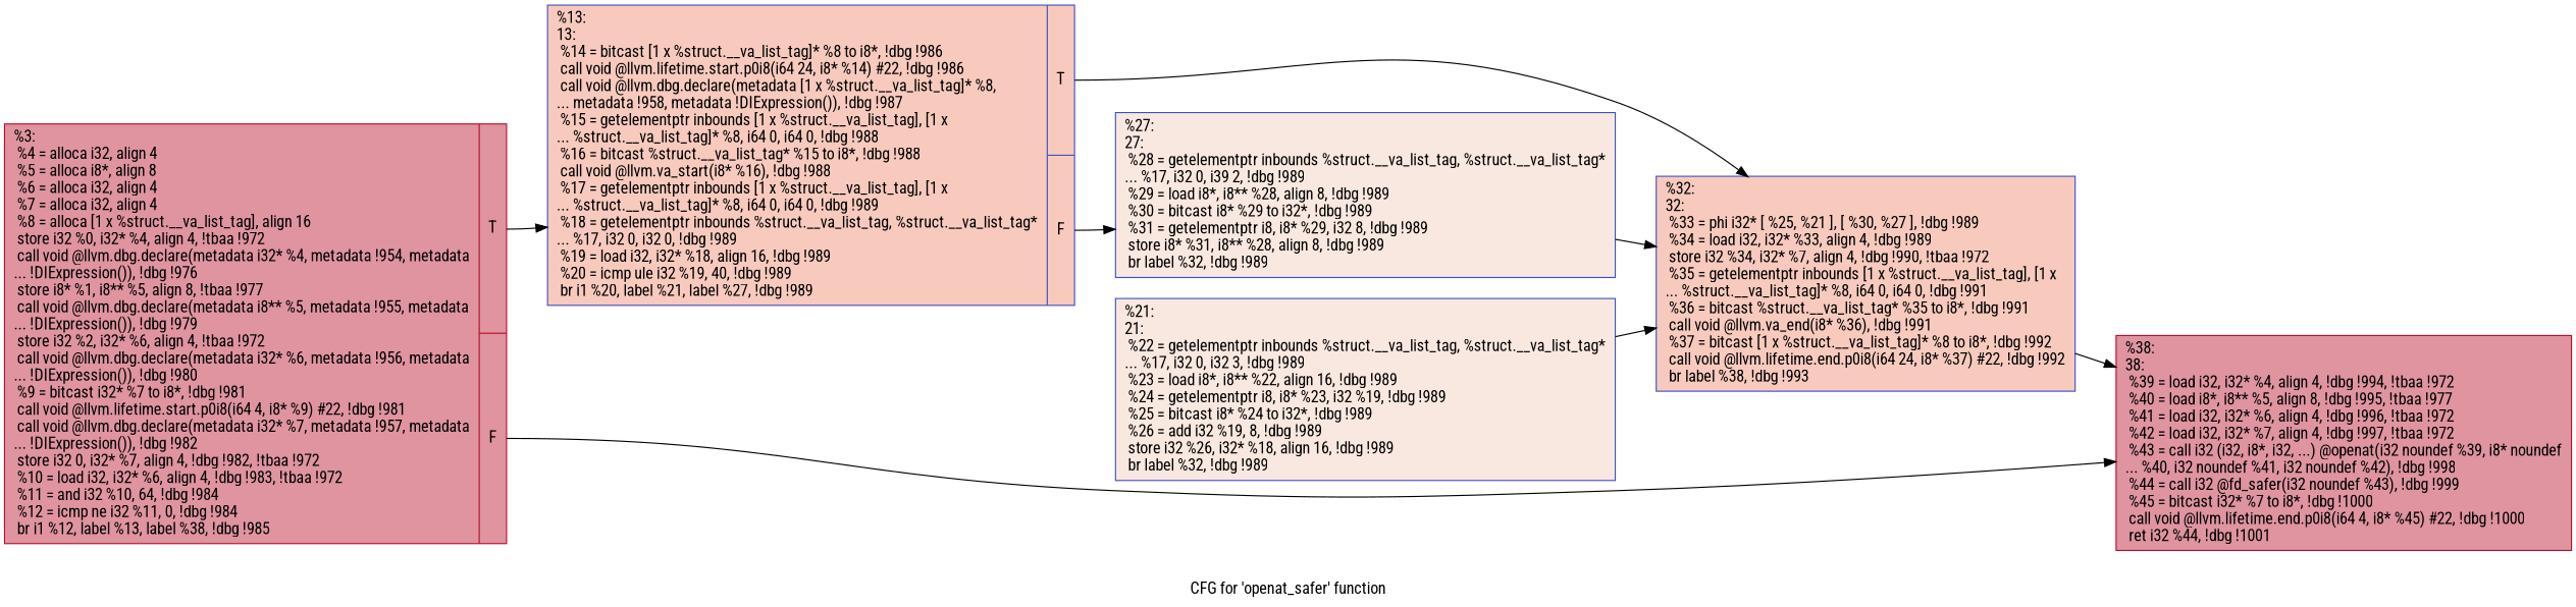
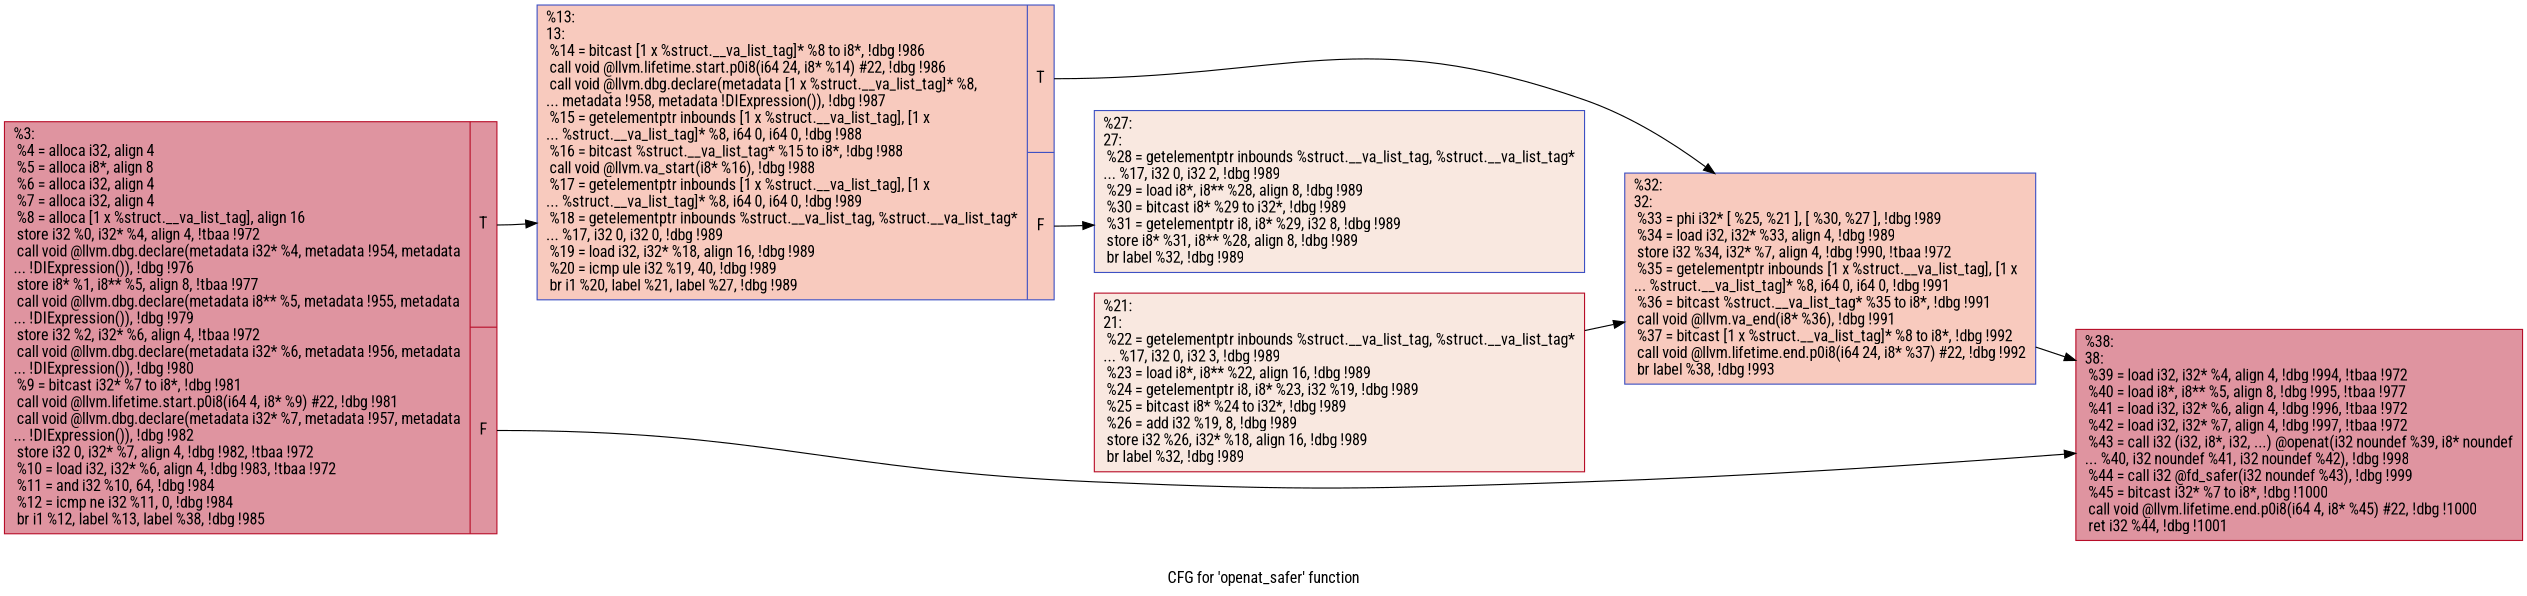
  digraph {
    fontname="Roboto Condensed"
    label="CFG for 'openat_safer' function"
    rankdir=LR
    node [color="#3d50c3ff" fillcolor="#b70d2870" fontname="Roboto Condensed" shape=record style=filled]
    edge [fontname="Roboto Condensed"]
    n1 [color="#b70d28ff" label="{%3:\l  %4 = alloca i32, align 4\l  %5 = alloca i8*, align 8\l  %6 = alloca i32, align 4\l  %7 = alloca i32, align 4\l  %8 = alloca [1 x %struct.__va_list_tag], align 16\l  store i32 %0, i32* %4, align 4, !tbaa !972\l  call void @llvm.dbg.declare(metadata i32* %4, metadata !954, metadata\l... !DIExpression()), !dbg !976\l  store i8* %1, i8** %5, align 8, !tbaa !977\l  call void @llvm.dbg.declare(metadata i8** %5, metadata !955, metadata\l... !DIExpression()), !dbg !979\l  store i32 %2, i32* %6, align 4, !tbaa !972\l  call void @llvm.dbg.declare(metadata i32* %6, metadata !956, metadata\l... !DIExpression()), !dbg !980\l  %9 = bitcast i32* %7 to i8*, !dbg !981\l  call void @llvm.lifetime.start.p0i8(i64 4, i8* %9) #22, !dbg !981\l  call void @llvm.dbg.declare(metadata i32* %7, metadata !957, metadata\l... !DIExpression()), !dbg !982\l  store i32 0, i32* %7, align 4, !dbg !982, !tbaa !972\l  %10 = load i32, i32* %6, align 4, !dbg !983, !tbaa !972\l  %11 = and i32 %10, 64, !dbg !984\l  %12 = icmp ne i32 %11, 0, !dbg !984\l  br i1 %12, label %13, label %38, !dbg !985\l|{<s0>T|<s1>F}}"]
    n2 [fillcolor="#ef886b70" label="{%13:\l13:                                               \l  %14 = bitcast [1 x %struct.__va_list_tag]* %8 to i8*, !dbg !986\l  call void @llvm.lifetime.start.p0i8(i64 24, i8* %14) #22, !dbg !986\l  call void @llvm.dbg.declare(metadata [1 x %struct.__va_list_tag]* %8,\l... metadata !958, metadata !DIExpression()), !dbg !987\l  %15 = getelementptr inbounds [1 x %struct.__va_list_tag], [1 x\l... %struct.__va_list_tag]* %8, i64 0, i64 0, !dbg !988\l  %16 = bitcast %struct.__va_list_tag* %15 to i8*, !dbg !988\l  call void @llvm.va_start(i8* %16), !dbg !988\l  %17 = getelementptr inbounds [1 x %struct.__va_list_tag], [1 x\l... %struct.__va_list_tag]* %8, i64 0, i64 0, !dbg !989\l  %18 = getelementptr inbounds %struct.__va_list_tag, %struct.__va_list_tag*\l... %17, i32 0, i32 0, !dbg !989\l  %19 = load i32, i32* %18, align 16, !dbg !989\l  %20 = icmp ule i32 %19, 40, !dbg !989\l  br i1 %20, label %21, label %27, !dbg !989\l|{<s0>T|<s1>F}}"]
    n3 [color="#b70d28ff" label="{%38:\l38:                                               \l  %39 = load i32, i32* %4, align 4, !dbg !994, !tbaa !972\l  %40 = load i8*, i8** %5, align 8, !dbg !995, !tbaa !977\l  %41 = load i32, i32* %6, align 4, !dbg !996, !tbaa !972\l  %42 = load i32, i32* %7, align 4, !dbg !997, !tbaa !972\l  %43 = call i32 (i32, i8*, i32, ...) @openat(i32 noundef %39, i8* noundef\l... %40, i32 noundef %41, i32 noundef %42), !dbg !998\l  %44 = call i32 @fd_safer(i32 noundef %43), !dbg !999\l  %45 = bitcast i32* %7 to i8*, !dbg !1000\l  call void @llvm.lifetime.end.p0i8(i64 4, i8* %45) #22, !dbg !1000\l  ret i32 %44, !dbg !1001\l}"]
-   n4 [fillcolor="#f1ccb870" label="{%27:\l27:                                               \l  %28 = getelementptr inbounds %struct.__va_list_tag, %struct.__va_list_tag*\l... %17, i32 0, i39 2, !dbg !989\l  %29 = load i8*, i8** %28, align 8, !dbg !989\l  %30 = bitcast i8* %29 to i32*, !dbg !989\l  %31 = getelementptr i8, i8* %29, i32 8, !dbg !989\l  store i8* %31, i8** %28, align 8, !dbg !989\l  br label %32, !dbg !989\l}"]
+   n4 [fillcolor="#f1ccb870" label="{%27:\l27:                                               \l  %28 = getelementptr inbounds %struct.__va_list_tag, %struct.__va_list_tag*\l... %17, i32 0, i32 2, !dbg !989\l  %29 = load i8*, i8** %28, align 8, !dbg !989\l  %30 = bitcast i8* %29 to i32*, !dbg !989\l  %31 = getelementptr i8, i8* %29, i32 8, !dbg !989\l  store i8* %31, i8** %28, align 8, !dbg !989\l  br label %32, !dbg !989\l}"]
    n5 [fillcolor="#ef886b70" label="{%32:\l32:                                               \l  %33 = phi i32* [ %25, %21 ], [ %30, %27 ], !dbg !989\l  %34 = load i32, i32* %33, align 4, !dbg !989\l  store i32 %34, i32* %7, align 4, !dbg !990, !tbaa !972\l  %35 = getelementptr inbounds [1 x %struct.__va_list_tag], [1 x\l... %struct.__va_list_tag]* %8, i64 0, i64 0, !dbg !991\l  %36 = bitcast %struct.__va_list_tag* %35 to i8*, !dbg !991\l  call void @llvm.va_end(i8* %36), !dbg !991\l  %37 = bitcast [1 x %struct.__va_list_tag]* %8 to i8*, !dbg !992\l  call void @llvm.lifetime.end.p0i8(i64 24, i8* %37) #22, !dbg !992\l  br label %38, !dbg !993\l}"]
-   n6 [fillcolor="#f1ccb870" label="{%21:\l21:                                               \l  %22 = getelementptr inbounds %struct.__va_list_tag, %struct.__va_list_tag*\l... %17, i32 0, i32 3, !dbg !989\l  %23 = load i8*, i8** %22, align 16, !dbg !989\l  %24 = getelementptr i8, i8* %23, i32 %19, !dbg !989\l  %25 = bitcast i8* %24 to i32*, !dbg !989\l  %26 = add i32 %19, 8, !dbg !989\l  store i32 %26, i32* %18, align 16, !dbg !989\l  br label %32, !dbg !989\l}"]
+   n6 [color="#b70d28ff" fillcolor="#f1ccb870" label="{%21:\l21:                                               \l  %22 = getelementptr inbounds %struct.__va_list_tag, %struct.__va_list_tag*\l... %17, i32 0, i32 3, !dbg !989\l  %23 = load i8*, i8** %22, align 16, !dbg !989\l  %24 = getelementptr i8, i8* %23, i32 %19, !dbg !989\l  %25 = bitcast i8* %24 to i32*, !dbg !989\l  %26 = add i32 %19, 8, !dbg !989\l  store i32 %26, i32* %18, align 16, !dbg !989\l  br label %32, !dbg !989\l}"]
    n1 -> n2 [tailport=s0]
    n1 -> n3 [tailport=s1]
    n2 -> n4 [tailport=s1]
    n2 -> n5 [tailport=s0]
-   n4 -> n5
    n5 -> n3
    n6 -> n5
  }
